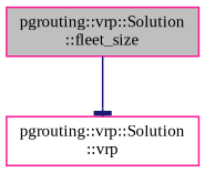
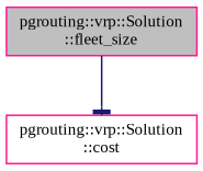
  digraph {
    rankdir=TB
    fontname="Liberation Serif"
    node [color=deeppink fontname="Liberation Serif" fontsize=10 shape=record style=filled]
    n1 [fillcolor=grey75 fontcolor=black height=0.2 label="pgrouting::vrp::Solution\l::fleet_size" width=0.4]
-   n2 [fillcolor=white height=0.2 label="pgrouting::vrp::Solution\l::vrp" width=0.4]
+   n2 [fillcolor=white height=0.2 label="pgrouting::vrp::Solution\l::cost" width=0.4]
    n1 -> n2 [color=midnightblue fontname="Liberation Serif" fontsize=10 labelfontname=Helvetica labelfontsize=10 style=solid arrowhead=tee]
  }
